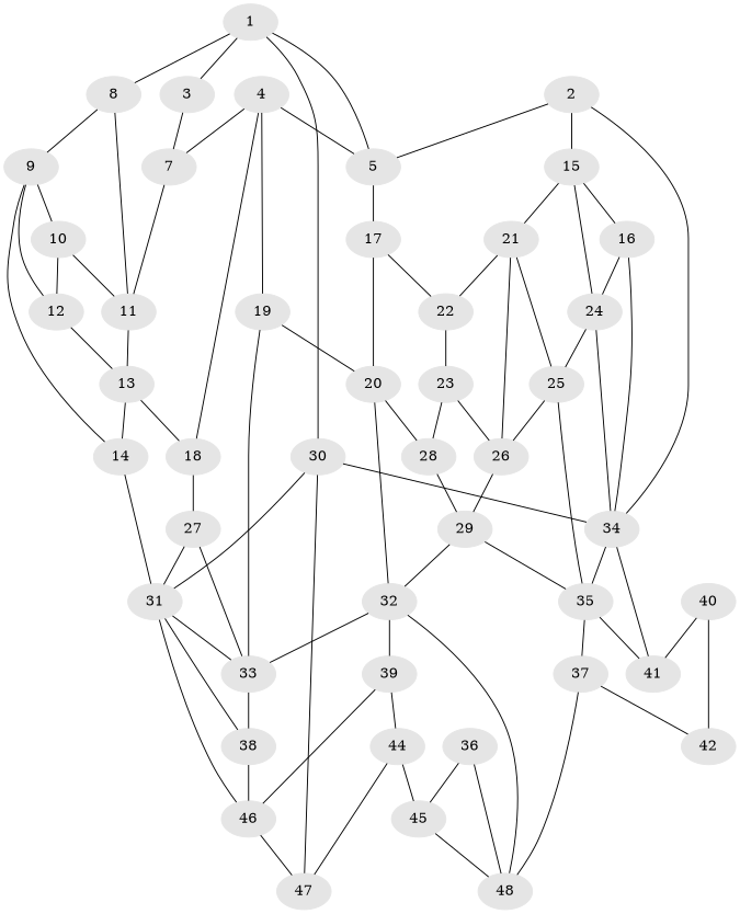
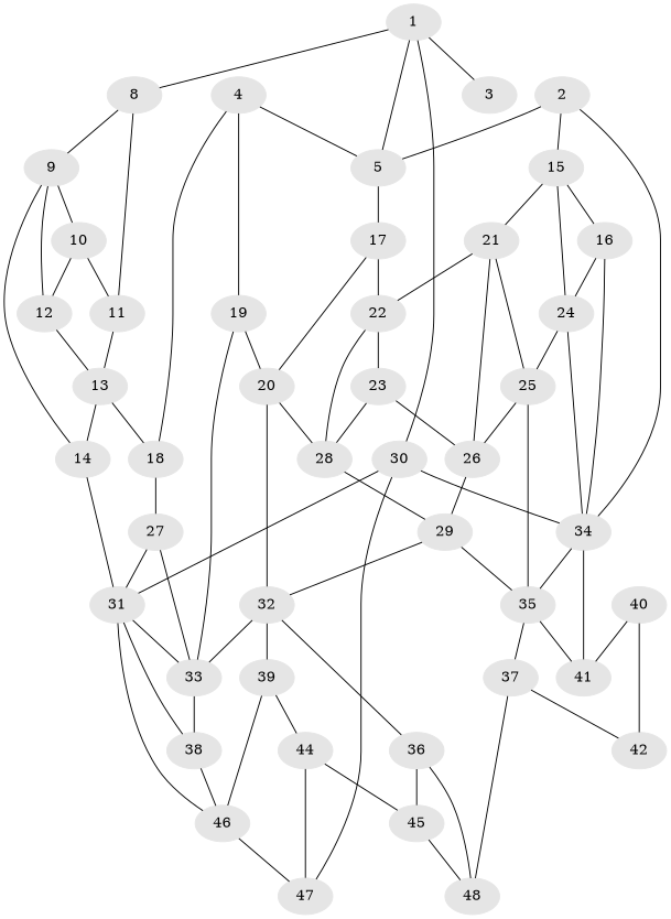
  graph {
    node [color=gray90 style=filled]
    edge [weight=1.0]
    1
    3
    5
    8
    30
-   7
    17
    11
    9
    34
    31
    47
    2
    15
    16
    21
    24
    35
    41
    4
    18
    19
    27
    20
    33
    22
    13
    10
    12
    14
    38
    46
    25
    26
    28
    32
    23
    29
    36
    39
    37
    45
    48
    44
    42
    40
    1 -- 3
    1 -- 5
    1 -- 8
    1 -- 30
-   3 -- 7
    5 -- 17
    8 -- 11
    8 -- 9
    30 -- 34 [weight=2.0]
    30 -- 31
    30 -- 47
-   7 -- 11
    17 -- 20
    17 -- 22
    11 -- 13
    9 -- 10
    9 -- 12
    9 -- 14
    34 -- 35 [weight=2.0]
    34 -- 41
    31 -- 33
    31 -- 38
    31 -- 46
    2 -- 5
    2 -- 34
    2 -- 15
    15 -- 16
    15 -- 21
    15 -- 24
    16 -- 34
    16 -- 24
    21 -- 22
    21 -- 25
    21 -- 26
    24 -- 34
    24 -- 25
    35 -- 41
    35 -- 37
    4 -- 5
-   4 -- 7
    4 -- 18
    4 -- 19
    18 -- 27
    19 -- 20
    19 -- 33
    27 -- 31
    27 -- 33 [weight=2.0]
    20 -- 28
    20 -- 32
    33 -- 38
+   22 -- 28
    22 -- 23
    13 -- 18
    13 -- 14
    10 -- 11
    10 -- 12 [weight=2.0]
    12 -- 13
    14 -- 31
    38 -- 46
    46 -- 47
    25 -- 35
    25 -- 26
    26 -- 29
    28 -- 29
    32 -- 33
-   32 -- 48
+   32 -- 36
    32 -- 39 [weight=2.0]
    23 -- 26
    23 -- 28
    29 -- 35
    29 -- 32
    36 -- 45
    36 -- 48
    39 -- 46
    39 -- 44
    37 -- 48
    37 -- 42
    45 -- 48
    44 -- 47
    44 -- 45 [weight=2.0]
    40 -- 41
    40 -- 42 [weight=2.0]
  }
